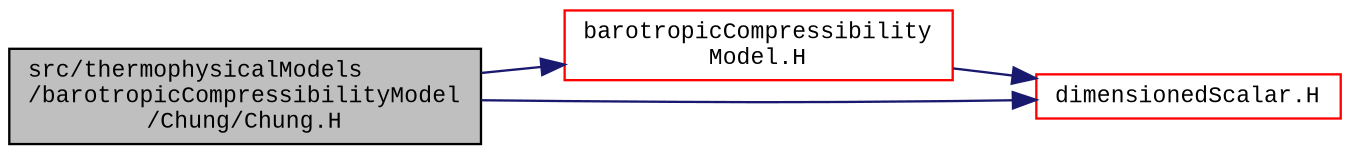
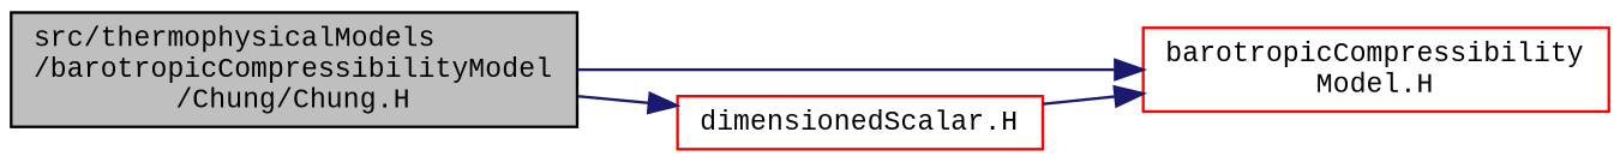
  digraph {
    rankdir=LR
    fontname="Liberation Mono"
    node [color=red fontname="Liberation Mono" fontsize=10 shape=record]
    edge [color=midnightblue fontname="Liberation Mono" fontsize=10 labelfontname=FreeSans labelfontsize=10 style=solid]
    n1 [color=black fillcolor=grey75 fontcolor=black height=0.2 label="src/thermophysicalModels\l/barotropicCompressibilityModel\l/Chung/Chung.H" style=filled width=0.4]
    n2 [height=0.2 label="barotropicCompressibility\lModel.H" width=0.4]
    n3 [height=0.2 label="dimensionedScalar.H" width=0.4]
    n1 -> n2
    n1 -> n3
-   n2 -> n3
+   n3 -> n2
  }
